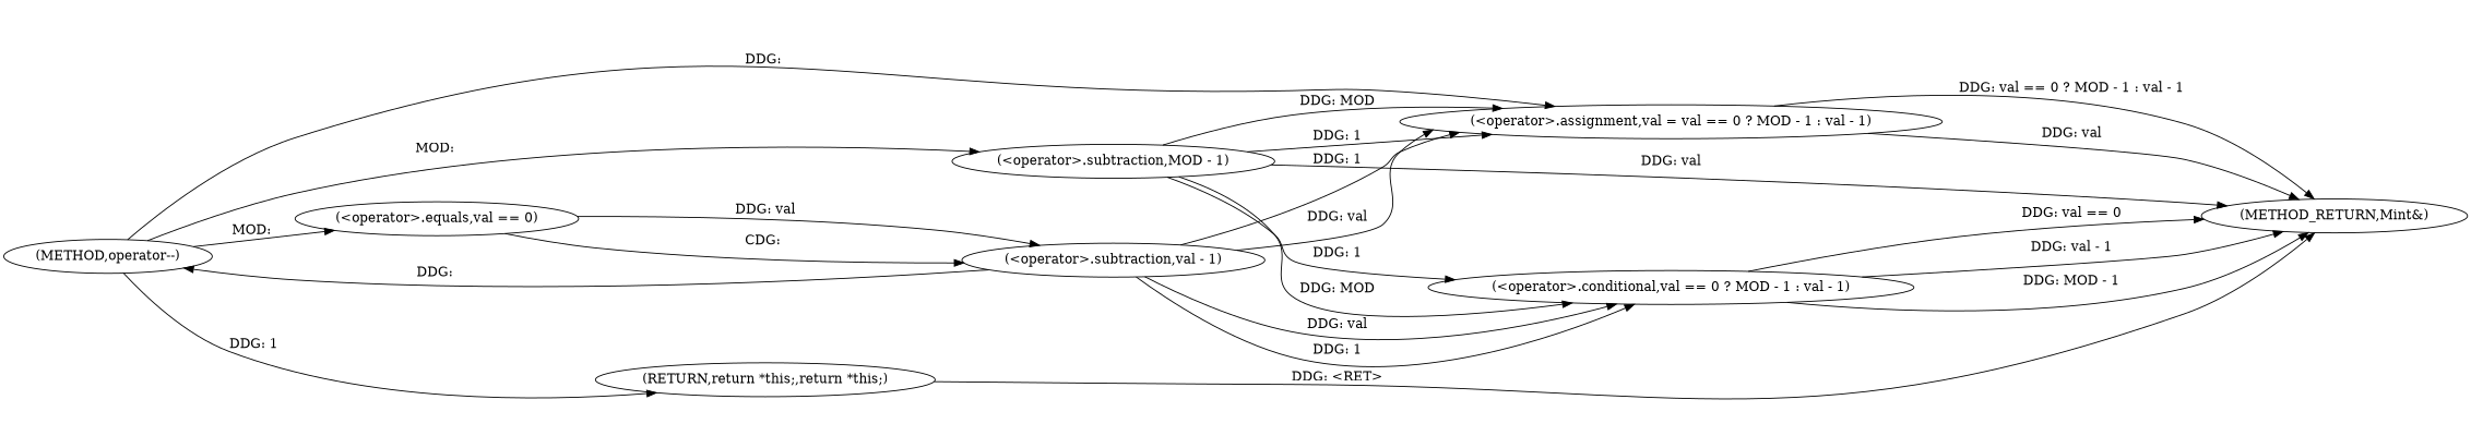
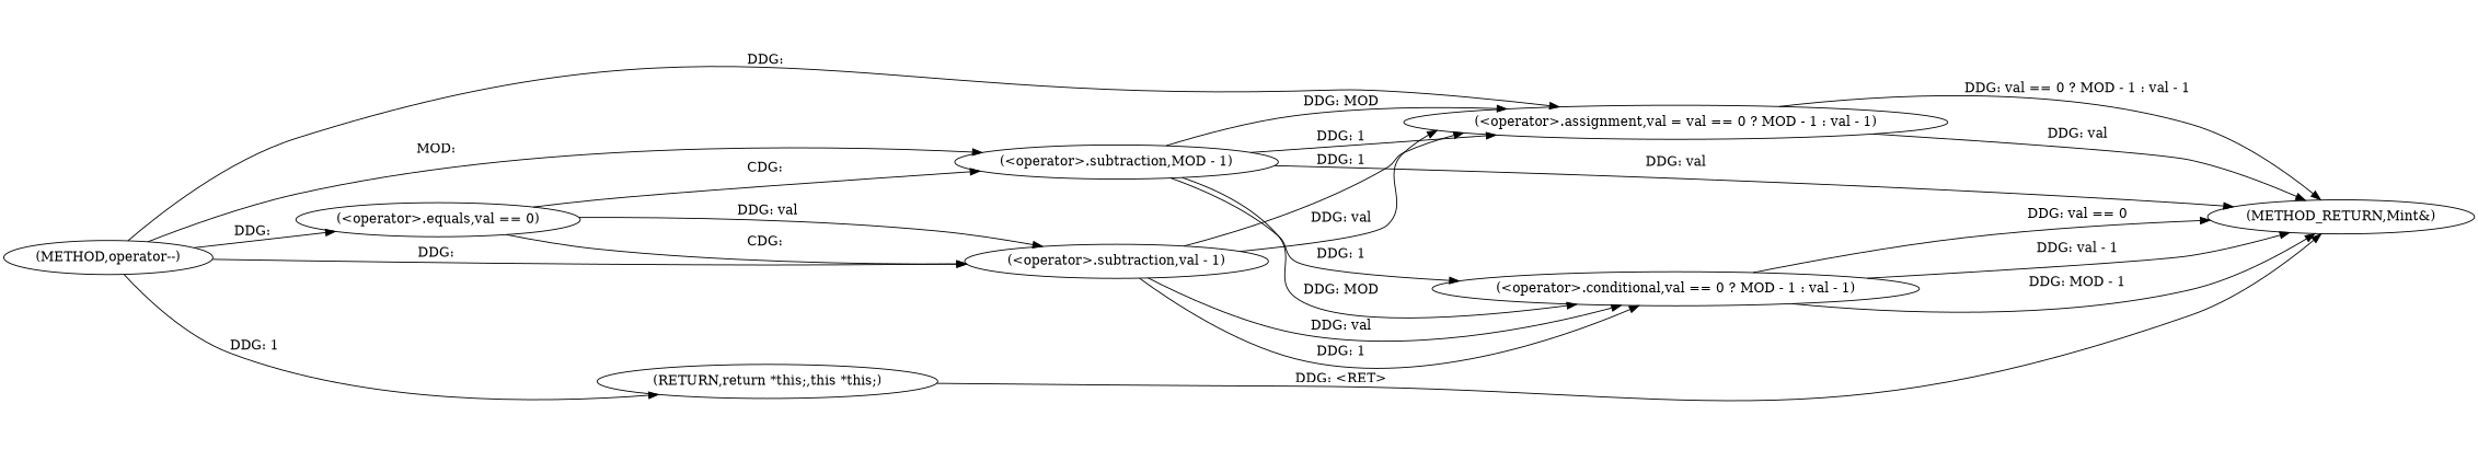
  digraph {
    rankdir=LR
    n1 [label="(METHOD,operator--)"]
    n2 [label="(<operator>.assignment,val = val == 0 ? MOD - 1 : val - 1)"]
-   n3 [label="(RETURN,return *this;,return *this;)"]
+   n3 [label="(RETURN,return *this;,this *this;)"]
    n4 [label="(<operator>.equals,val == 0)"]
    n5 [label="(<operator>.subtraction,MOD - 1)"]
    n6 [label="(<operator>.subtraction,val - 1)"]
    n7 [label="(METHOD_RETURN,Mint&)"]
    n8 [label="(<operator>.conditional,val == 0 ? MOD - 1 : val - 1)"]
    n1 -> n2 [label="DDG: "]
    n1 -> n3 [label="DDG: 1"]
-   n1 -> n4 [label="MOD: "]
+   n1 -> n4 [label="DDG: "]
    n1 -> n5 [label="MOD: "]
-   n6 -> n1 [label="DDG: "]
+   n1 -> n6 [label="DDG: "]
    n2 -> n7 [label="DDG: val"]
    n2 -> n7 [label="DDG: val == 0 ? MOD - 1 : val - 1"]
    n3 -> n7 [label="DDG: <RET>"]
+   n4 -> n5 [label="CDG: "]
    n4 -> n6 [label="DDG: val"]
    n4 -> n6 [label="CDG: "]
    n5 -> n2 [label="DDG: MOD"]
    n5 -> n2 [label="DDG: 1"]
    n5 -> n7 [label="DDG: val"]
    n5 -> n8 [label="DDG: MOD"]
    n5 -> n8 [label="DDG: 1"]
    n6 -> n2 [label="DDG: val"]
    n6 -> n2 [label="DDG: 1"]
    n6 -> n8 [label="DDG: val"]
    n6 -> n8 [label="DDG: 1"]
    n8 -> n7 [label="DDG: val == 0"]
    n8 -> n7 [label="DDG: val - 1"]
    n8 -> n7 [label="DDG: MOD - 1"]
  }
